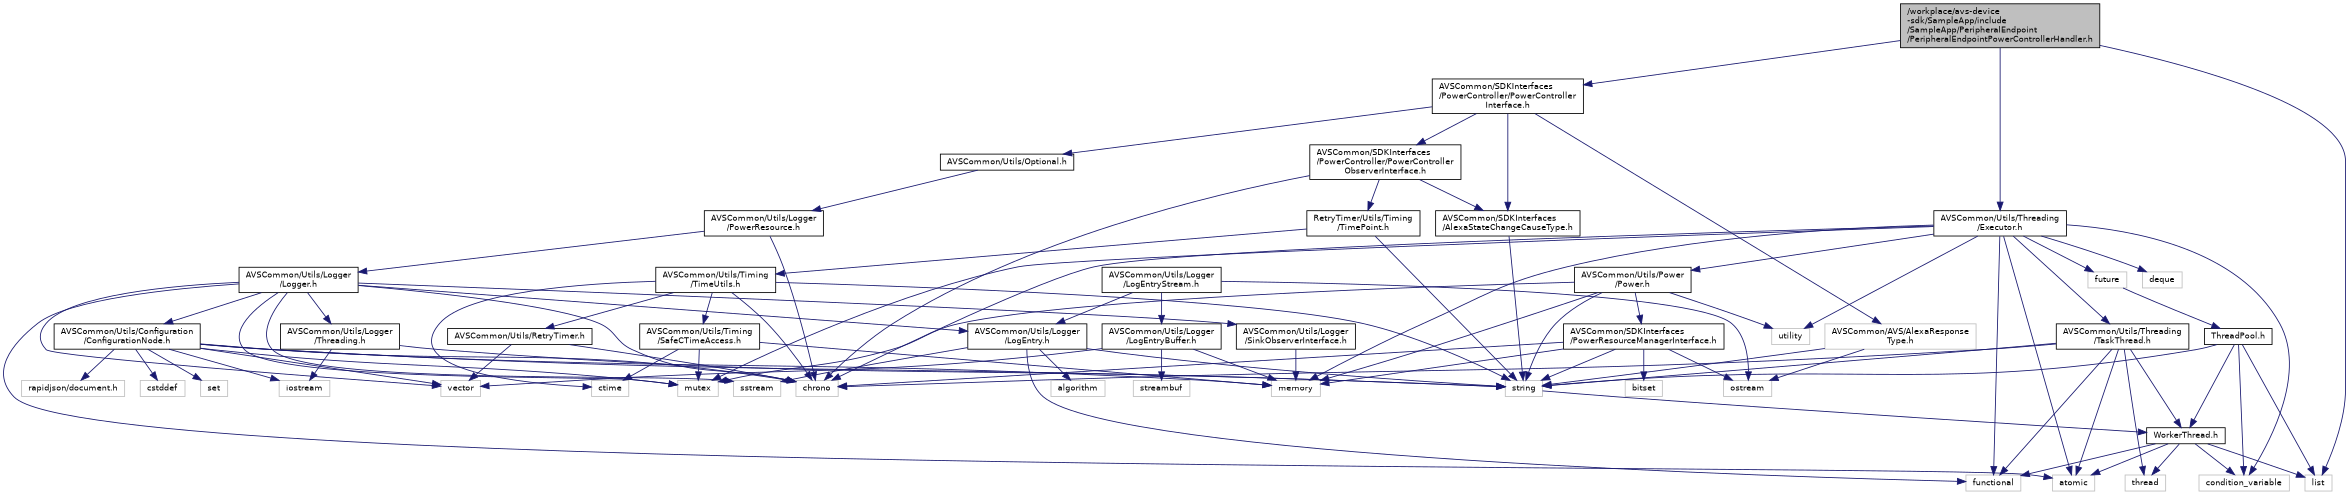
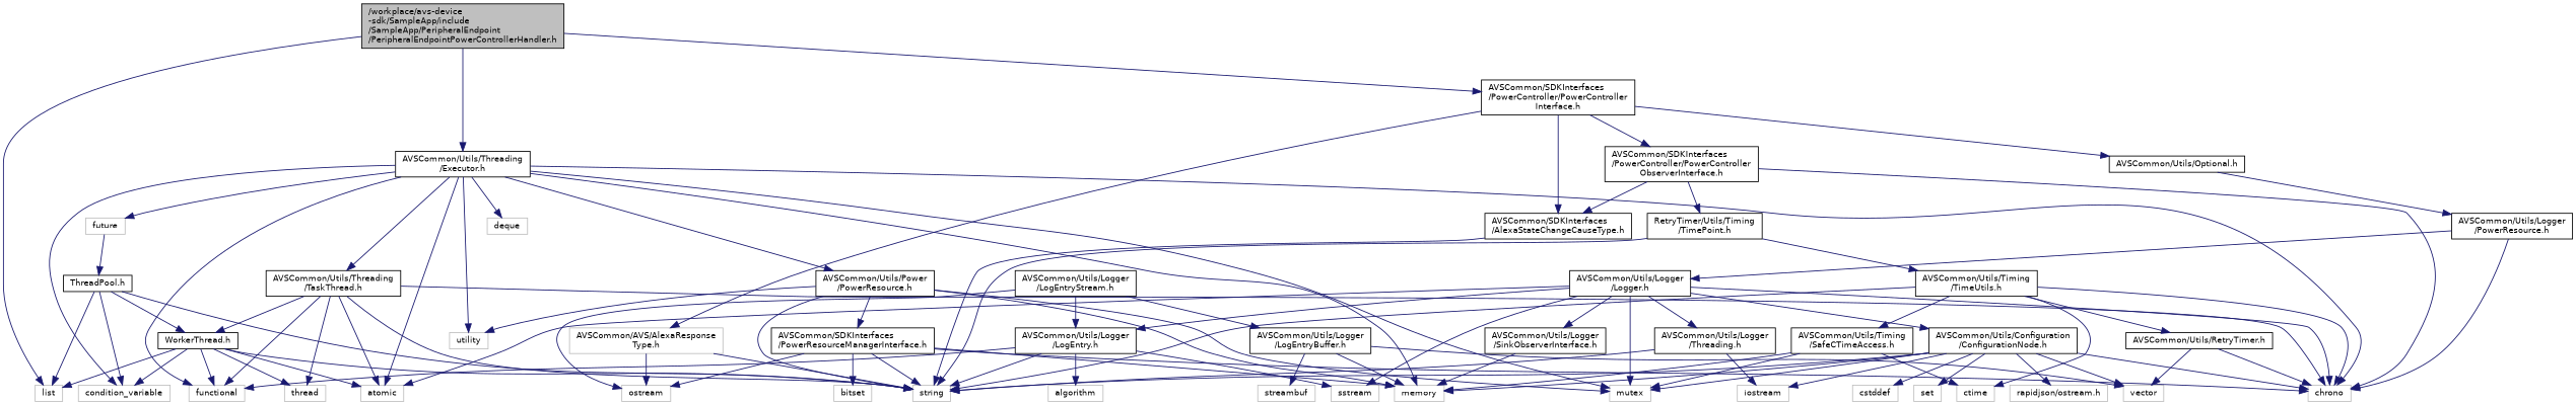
  digraph {
    node [color=grey75 fillcolor=white fontname=Helvetica fontsize=10 shape=record style=filled]
    edge [color=midnightblue fontname=Helvetica fontsize=10 labelfontname=Helvetica labelfontsize=10 style=solid]
    n1 [color=black fillcolor=grey75 fontcolor=black height=0.2 label="/workplace/avs-device\l-sdk/SampleApp/include\l/SampleApp/PeripheralEndpoint\l/PeripheralEndpointPowerControllerHandler.h" width=0.4]
    n2 [height=0.2 label=list width=0.4]
    n3 [color=black height=0.2 label="AVSCommon/SDKInterfaces\l/PowerController/PowerController\lInterface.h" width=0.4]
    n4 [color=black height=0.2 label="AVSCommon/Utils/Threading\l/Executor.h" width=0.4]
    n5 [height=0.2 label="AVSCommon/AVS/AlexaResponse\lType.h" width=0.4]
    n6 [color=black height=0.2 label="AVSCommon/SDKInterfaces\l/AlexaStateChangeCauseType.h" width=0.4]
    n7 [color=black height=0.2 label="AVSCommon/SDKInterfaces\l/PowerController/PowerController\lObserverInterface.h" width=0.4]
    n8 [color=black height=0.2 label="AVSCommon/Utils/Optional.h" width=0.4]
    n9 [height=0.2 label=chrono width=0.4]
    n10 [height=0.2 label=memory width=0.4]
    n11 [height=0.2 label=mutex width=0.4]
    n12 [height=0.2 label=atomic width=0.4]
    n13 [height=0.2 label=functional width=0.4]
    n14 [height=0.2 label=condition_variable width=0.4]
    n15 [height=0.2 label=deque width=0.4]
    n16 [height=0.2 label=future width=0.4]
    n17 [height=0.2 label=utility width=0.4]
    n18 [color=black height=0.2 label="AVSCommon/Utils/Threading\l/TaskThread.h" width=0.4]
-   n19 [color=black height=0.2 label="AVSCommon/Utils/Power\l/Power.h" width=0.4]
+   n19 [color=black height=0.2 label="AVSCommon/Utils/Power\l/PowerResource.h" width=0.4]
    n20 [height=0.2 label=ostream width=0.4]
    n21 [height=0.2 label=string width=0.4]
    n22 [color=black height=0.2 label="RetryTimer/Utils/Timing\l/TimePoint.h" width=0.4]
    n23 [color=black height=0.2 label="AVSCommon/Utils/Logger\l/PowerResource.h" width=0.4]
    n24 [color=black height=0.2 label="AVSCommon/Utils/Timing\l/TimeUtils.h" width=0.4]
    n25 [height=0.2 label=ctime width=0.4]
    n26 [color=black height=0.2 label="AVSCommon/Utils/RetryTimer.h" width=0.4]
    n27 [color=black height=0.2 label="AVSCommon/Utils/Timing\l/SafeCTimeAccess.h" width=0.4]
    n28 [height=0.2 label=vector width=0.4]
    n29 [color=black height=0.2 label="AVSCommon/Utils/Logger\l/Logger.h" width=0.4]
    n30 [height=0.2 label=sstream width=0.4]
    n31 [color=black height=0.2 label="AVSCommon/Utils/Configuration\l/ConfigurationNode.h" width=0.4]
    n32 [color=black height=0.2 label="AVSCommon/Utils/Logger\l/Threading.h" width=0.4]
    n33 [color=black height=0.2 label="AVSCommon/Utils/Logger\l/LogEntry.h" width=0.4]
    n34 [color=black height=0.2 label="AVSCommon/Utils/Logger\l/SinkObserverInterface.h" width=0.4]
    n35 [height=0.2 label=cstddef width=0.4]
    n36 [height=0.2 label=iostream width=0.4]
    n37 [height=0.2 label=set width=0.4]
-   n38 [height=0.2 label="rapidjson/document.h" width=0.4]
+   n38 [height=0.2 label="rapidjson/ostream.h" width=0.4]
    n39 [height=0.2 label=algorithm width=0.4]
    n40 [color=black height=0.2 label="AVSCommon/Utils/Logger\l/LogEntryStream.h" width=0.4]
    n41 [color=black height=0.2 label="AVSCommon/Utils/Logger\l/LogEntryBuffer.h" width=0.4]
    n42 [height=0.2 label=streambuf width=0.4]
    n43 [color=black height=0.2 label="ThreadPool.h" width=0.4]
    n44 [height=0.2 label=thread width=0.4]
    n45 [color=black height=0.2 label="WorkerThread.h" width=0.4]
    n46 [color=black height=0.2 label="AVSCommon/SDKInterfaces\l/PowerResourceManagerInterface.h" width=0.4]
    n47 [height=0.2 label=bitset width=0.4]
    n1 -> n2
    n1 -> n3
    n1 -> n4
    n3 -> n5
    n3 -> n6
    n3 -> n7
    n3 -> n8
    n4 -> n9
    n4 -> n10
    n4 -> n11
    n4 -> n12
    n4 -> n13
    n4 -> n14
    n4 -> n15
    n4 -> n16
    n4 -> n17
    n4 -> n18
    n4 -> n19
    n5 -> n20
    n5 -> n21
    n6 -> n21
    n7 -> n6
    n7 -> n9
    n7 -> n22
    n8 -> n23
    n16 -> n43
    n18 -> n9
    n18 -> n12
    n18 -> n13
    n18 -> n21
    n18 -> n44
    n18 -> n45
    n19 -> n10
    n19 -> n11
    n19 -> n17
    n19 -> n21
    n19 -> n46
    n22 -> n21
    n22 -> n24
    n23 -> n9
    n23 -> n29
    n24 -> n9
    n24 -> n21
    n24 -> n25
    n24 -> n26
    n24 -> n27
    n26 -> n9
    n26 -> n28
    n27 -> n10
    n27 -> n11
    n27 -> n25
    n29 -> n9
    n29 -> n11
    n29 -> n12
-   n29 -> n28
    n29 -> n30
    n29 -> n31
    n29 -> n32
    n29 -> n33
    n29 -> n34
    n31 -> n9
    n31 -> n10
    n31 -> n11
    n31 -> n21
    n31 -> n28
    n31 -> n35
    n31 -> n36
    n31 -> n37
    n31 -> n38
    n32 -> n21
    n32 -> n36
    n33 -> n13
    n33 -> n21
    n33 -> n30
    n33 -> n39
    n34 -> n10
    n40 -> n20
    n40 -> n33
    n40 -> n41
    n41 -> n10
    n41 -> n28
    n41 -> n42
    n43 -> n2
    n43 -> n14
    n43 -> n21
    n43 -> n45
    n45 -> n2
    n45 -> n12
    n45 -> n13
    n45 -> n14
-   n21 -> n45
+   n45 -> n21
    n45 -> n44
    n46 -> n9
    n46 -> n10
    n46 -> n20
    n46 -> n21
    n46 -> n47
  }
